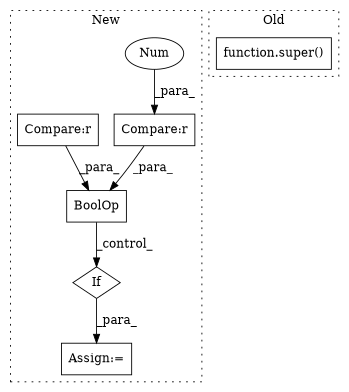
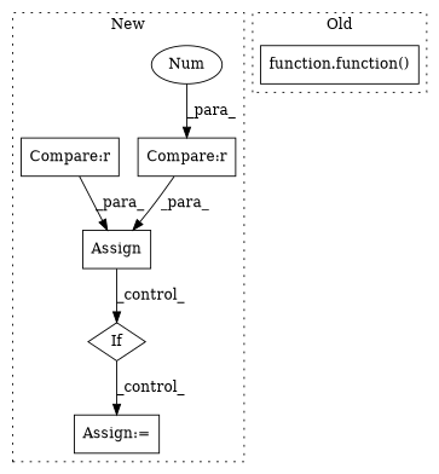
  digraph {
    node [a=40 l=3 s=2109 shape=box]
-   n1 [a=72 l=31 label=BoolOp]
+   n1 [a=72 l=31 label=Assign]
    n2 [l=11 label="Compare:r"]
    n3 [a=76 l=1 label=Num s=2119 shape=ellipse]
    n4 [a=96 label=If s=2106 shape=diamond]
    n5 [l=16 label="Compare:r" s=2124]
    n6 [a=68 label="Assign:=" s=2534]
-   n7 [a=75 l="6,1" label="function.super()" s="303,325"]
+   n7 [a=75 l="6,1" label="function.function()" s="303,325"]
    subgraph cluster_1 {
      label=New
      style=dotted
      n1
      n2
      n3
      n4
      n5
      n6
    }
    subgraph cluster_2 {
      label=Old
      style=dotted
      n7
    }
    n1 -> n4 [label=_control_]
    n2 -> n1 [label=_para_]
    n3 -> n2 [label=_para_]
-   n4 -> n6 [label=_para_]
+   n4 -> n6 [label=_control_]
    n5 -> n1 [label=_para_]
  }
